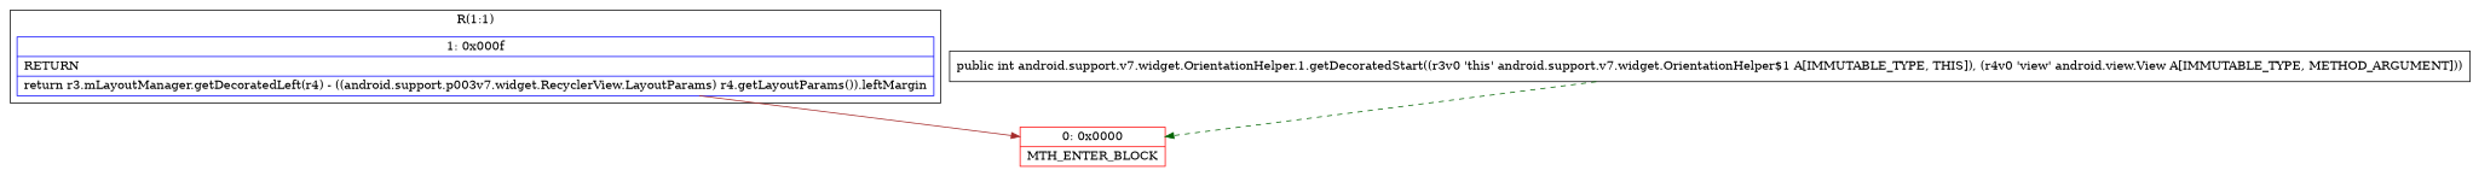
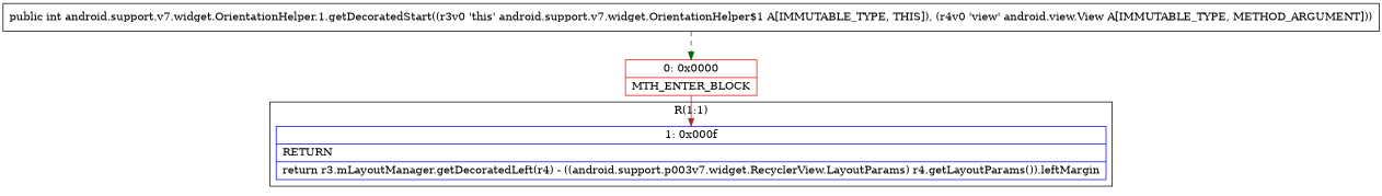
  digraph {
    node [shape=record]
    n1 [color=blue label="{1\:\ 0x000f|RETURN\l|return r3.mLayoutManager.getDecoratedLeft(r4) \- ((android.support.p003v7.widget.RecyclerView.LayoutParams) r4.getLayoutParams()).leftMargin\l}"]
    n2 [color=red label="{0\:\ 0x0000|MTH_ENTER_BLOCK\l}"]
    n3 [label="{public int android.support.v7.widget.OrientationHelper.1.getDecoratedStart((r3v0 'this' android.support.v7.widget.OrientationHelper$1 A[IMMUTABLE_TYPE, THIS]), (r4v0 'view' android.view.View A[IMMUTABLE_TYPE, METHOD_ARGUMENT])) }"]
    subgraph cluster_1 {
      label="R(1:1)"
      n1
    }
-   n1 -> n2 [color=brown style=solid]
+   n2 -> n1 [color=brown style=solid]
    n3 -> n2 [color=darkgreen style=dashed]
  }
